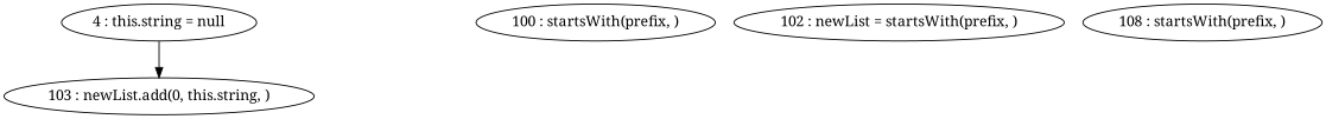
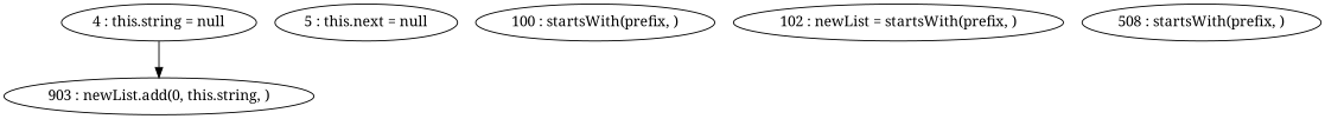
  digraph {
    fontname="Noto Serif"
    node [fontname="Noto Serif"]
    "4 : this.string = null"
-   "103 : newList.add(0, this.string, )"
+   "103 : newList.add(0, this.string, )" [label="903 : newList.add(0, this.string, )"]
+   "5 : this.next = null"
    "100 : startsWith(prefix, )"
    "102 : newList = startsWith(prefix, )"
-   "108 : startsWith(prefix, )"
+   "108 : startsWith(prefix, )" [label="508 : startsWith(prefix, )"]
    "4 : this.string = null" -> "103 : newList.add(0, this.string, )" [fontname="Noto Serif"]
  }
